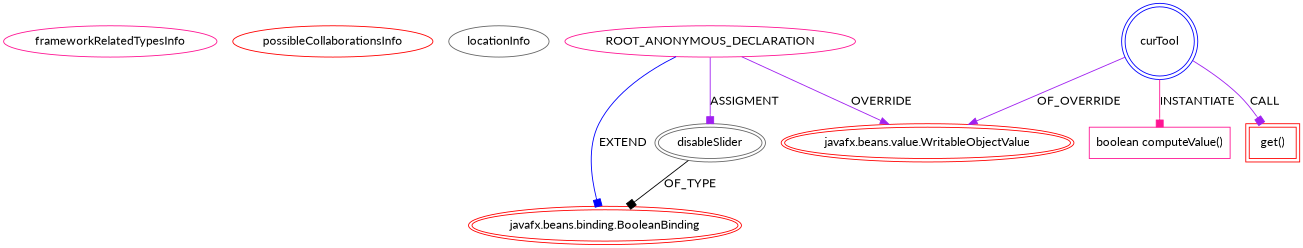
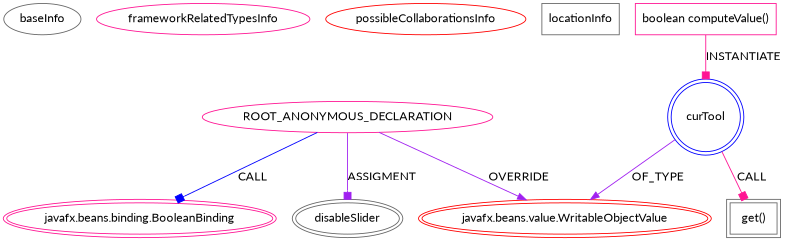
  digraph {
    fontname=Lato
    node [color=deeppink fontname=Lato isFrameworkType=true]
    edge [arrowhead=box color=purple fontname=Lato]
+   baseInfo [category=extension_graph color=gray40 graphId=3101 isAnonymous=true possibleRelation=false isFrameworkType=""]
    frameworkRelatedTypesInfo [0="javafx.beans.binding.BooleanBinding" isFrameworkType=""]
    possibleCollaborationsInfo [color=red isFrameworkType=""]
-   locationInfo [color=gray40 contextSignature=ToolsSizeMediator filePath="/if12b051-SWP_Paint/SWP_Paint-master/SWP_Paint/src/gui/ToolsSizeMediator.java" graphId=3101 projectName="if12b051-SWP_Paint" isFrameworkType=""]
+   locationInfo [color=gray40 contextSignature=ToolsSizeMediator filePath="/if12b051-SWP_Paint/SWP_Paint-master/SWP_Paint/src/gui/ToolsSizeMediator.java" graphId=3101 projectName="if12b051-SWP_Paint" shape=box isFrameworkType=""]
    n5 [isFrameworkType=false label=ROOT_ANONYMOUS_DECLARATION vertexType=ROOT_ANONYMOUS_DECLARATION]
-   n6 [color=red label="javafx.beans.binding.BooleanBinding" peripheries=2 vertexType=FRAMEWORK_CLASS_TYPE]
+   n6 [label="javafx.beans.binding.BooleanBinding" peripheries=2 vertexType=FRAMEWORK_CLASS_TYPE]
    n7 [color=gray40 label=disableSlider peripheries=2 vertexType=OUTSIDE_VARIABLE_EXPRESION]
    n8 [color=red label="javafx.beans.value.WritableObjectValue" peripheries=2 vertexType=FRAMEWORK_INTERFACE_TYPE]
    n9 [isFrameworkType=false label="boolean computeValue()" shape=box vertexType=OVERRIDING_METHOD_DECLARATION]
    n10 [color=blue label=curTool peripheries=2 shape=circle vertexType=VARIABLE_EXPRESION]
-   n11 [color=red label="get()" peripheries=2 shape=box vertexType=INSIDE_CALL]
-   n5 -> n6 [color=blue label=EXTEND]
+   n11 [color=gray40 label="get()" peripheries=2 shape=box vertexType=INSIDE_CALL]
+   n5 -> n6 [color=blue label=CALL]
    n5 -> n7 [label=ASSIGMENT]
    n5 -> n8 [arrowhead=normal label=OVERRIDE]
-   n7 -> n6 [color=black label=OF_TYPE]
-   n10 -> n9 [color=deeppink label=INSTANTIATE]
-   n10 -> n8 [arrowhead=normal label=OF_OVERRIDE]
-   n10 -> n11 [label=CALL]
+   n9 -> n10 [color=deeppink label=INSTANTIATE]
+   n10 -> n8 [arrowhead=normal label=OF_TYPE]
+   n10 -> n11 [color=deeppink label=CALL]
  }
